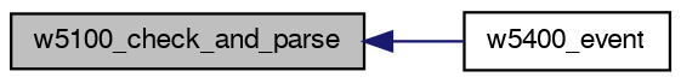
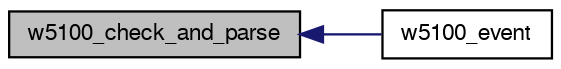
  digraph {
    rankdir=LR
    node [color=black fontname=FreeSans fontsize=10 shape=record style=filled]
    n1 [fillcolor=grey75 fontcolor=black height=0.2 label=w5100_check_and_parse width=0.4]
-   n2 [fillcolor=white height=0.2 label=w5400_event width=0.4]
+   n2 [fillcolor=white height=0.2 label=w5100_event width=0.4]
    n1 -> n2 [color=midnightblue dir=back fontname=FreeSans fontsize=10 labelfontname=FreeSans labelfontsize=10 style=solid]
  }
